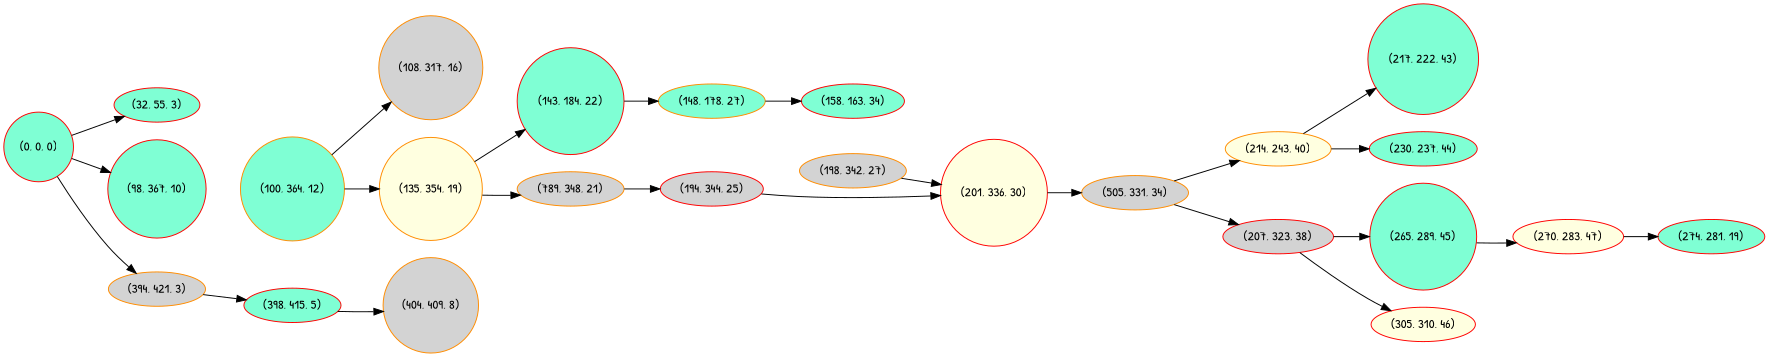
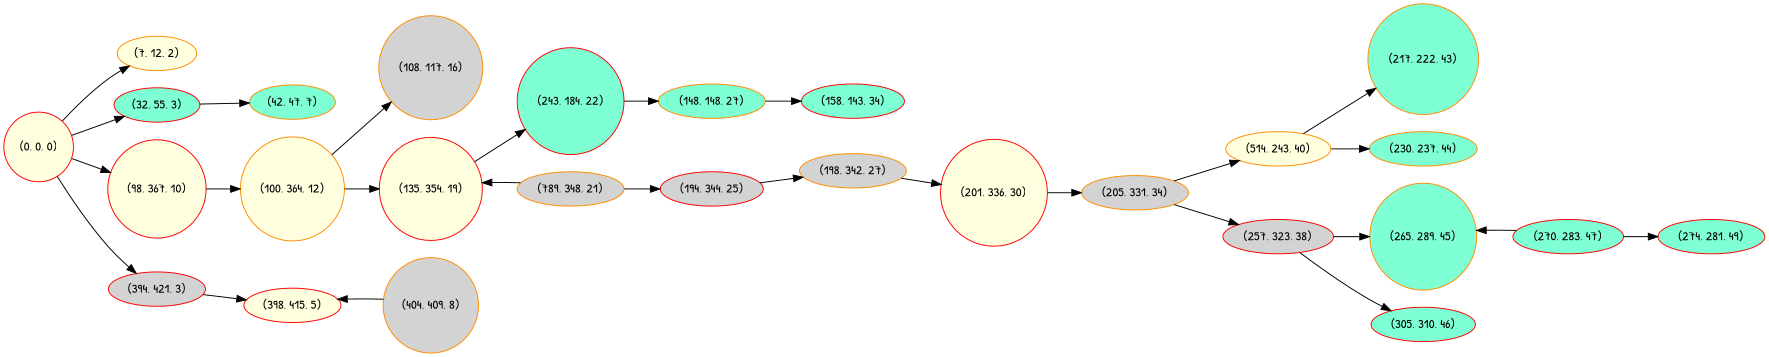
  digraph {
    fontname="Patrick Hand"
    rankdir=LR
    node [color=red fillcolor=lightyellow fontname="Patrick Hand" shape=ellipse style=filled]
    edge [fontname="Patrick Hand"]
-   "(0, 0, 0)" [fillcolor=aquamarine shape=circle]
+   "(0, 0, 0)" [shape=circle]
+   "(7, 12, 2)" [color=darkorange]
    "(32, 55, 3)" [fillcolor=aquamarine]
-   "(98, 367, 10)" [fillcolor=aquamarine shape=circle]
-   "(394, 421, 3)" [color=darkorange fillcolor=lightgrey]
-   "(100, 364, 12)" [color=darkorange fillcolor=aquamarine shape=circle]
-   "(398, 415, 5)" [fillcolor=aquamarine]
-   "(108, 117, 16)" [color=darkorange fillcolor=lightgrey shape=circle label="(108, 317, 16)"]
-   "(135, 354, 19)" [color=darkorange shape=circle]
-   "(143, 184, 22)" [fillcolor=aquamarine shape=circle]
+   "(98, 367, 10)" [shape=circle]
+   "(394, 421, 3)" [fillcolor=lightgrey]
+   "(42, 47, 7)" [color=darkorange fillcolor=aquamarine]
+   "(100, 364, 12)" [color=darkorange shape=circle]
+   "(398, 415, 5)"
+   "(108, 117, 16)" [color=darkorange fillcolor=lightgrey shape=circle]
+   "(135, 354, 19)" [shape=circle]
+   "(143, 184, 22)" [fillcolor=aquamarine shape=circle label="(243, 184, 22)"]
    n12 [color=darkorange fillcolor=lightgrey label="(789, 348, 21)"]
-   "(148, 178, 27)" [color=darkorange fillcolor=aquamarine]
+   "(148, 178, 27)" [color=darkorange fillcolor=aquamarine label="(148, 148, 27)"]
    "(194, 344, 25)" [fillcolor=lightgrey]
-   "(158, 163, 34)" [fillcolor=aquamarine]
+   "(158, 163, 34)" [fillcolor=aquamarine label="(158, 143, 34)"]
    "(198, 342, 27)" [color=darkorange fillcolor=lightgrey]
    "(201, 336, 30)" [shape=circle]
-   "(205, 331, 34)" [color=darkorange fillcolor=lightgrey label="(505, 331, 34)"]
-   "(214, 243, 40)" [color=darkorange]
-   "(257, 323, 38)" [fillcolor=lightgrey label="(207, 323, 38)"]
-   "(217, 222, 43)" [fillcolor=aquamarine shape=circle]
-   "(230, 237, 44)" [fillcolor=aquamarine]
-   "(265, 289, 45)" [fillcolor=aquamarine shape=circle]
-   "(305, 310, 46)"
-   "(270, 283, 47)"
-   "(274, 281, 49)" [fillcolor=aquamarine label="(274, 281, 19)"]
+   "(205, 331, 34)" [color=darkorange fillcolor=lightgrey]
+   "(214, 243, 40)" [color=darkorange label="(514, 243, 40)"]
+   "(257, 323, 38)" [fillcolor=lightgrey]
+   "(217, 222, 43)" [color=darkorange fillcolor=aquamarine shape=circle]
+   "(230, 237, 44)" [color=darkorange fillcolor=aquamarine]
+   "(265, 289, 45)" [color=darkorange fillcolor=aquamarine shape=circle]
+   "(305, 310, 46)" [fillcolor=aquamarine]
+   "(270, 283, 47)" [fillcolor=aquamarine]
+   "(274, 281, 49)" [fillcolor=aquamarine]
    "(404, 409, 8)" [color=darkorange fillcolor=lightgrey shape=circle]
+   "(0, 0, 0)" -> "(7, 12, 2)"
    "(0, 0, 0)" -> "(32, 55, 3)"
    "(0, 0, 0)" -> "(98, 367, 10)"
    "(0, 0, 0)" -> "(394, 421, 3)"
+   "(32, 55, 3)" -> "(42, 47, 7)"
+   "(98, 367, 10)" -> "(100, 364, 12)"
    "(394, 421, 3)" -> "(398, 415, 5)"
    "(100, 364, 12)" -> "(108, 117, 16)"
    "(100, 364, 12)" -> "(135, 354, 19)"
-   "(398, 415, 5)" -> "(404, 409, 8)"
+   "(404, 409, 8)" -> "(398, 415, 5)"
    "(135, 354, 19)" -> "(143, 184, 22)"
-   "(135, 354, 19)" -> n12
+   n12 -> "(135, 354, 19)"
    "(143, 184, 22)" -> "(148, 178, 27)"
    n12 -> "(194, 344, 25)"
    "(148, 178, 27)" -> "(158, 163, 34)"
-   "(194, 344, 25)" -> "(201, 336, 30)"
+   "(194, 344, 25)" -> "(198, 342, 27)"
    "(198, 342, 27)" -> "(201, 336, 30)"
    "(201, 336, 30)" -> "(205, 331, 34)"
    "(205, 331, 34)" -> "(214, 243, 40)"
    "(205, 331, 34)" -> "(257, 323, 38)"
    "(214, 243, 40)" -> "(217, 222, 43)"
    "(214, 243, 40)" -> "(230, 237, 44)"
    "(257, 323, 38)" -> "(265, 289, 45)"
    "(257, 323, 38)" -> "(305, 310, 46)"
-   "(265, 289, 45)" -> "(270, 283, 47)"
+   "(270, 283, 47)" -> "(265, 289, 45)"
    "(270, 283, 47)" -> "(274, 281, 49)"
  }
